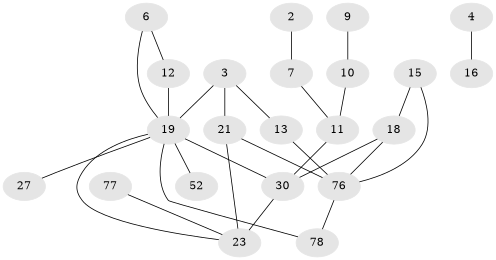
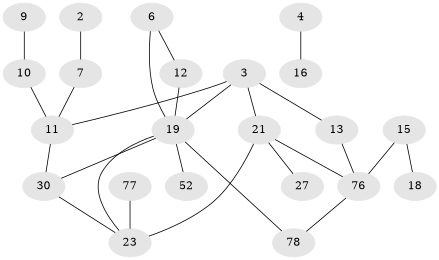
  graph {
    node [color=gray90 style=filled]
    edge [weight=1.0]
    2
    7
    11
    3
    13
    19
    21
    n8 [label=30]
    n9 [label=76]
    23
    n11 [label=52]
    27
    n13 [label=78]
    4
    16
    6
    12
    10
    9
    15
    18
    n22 [label=77]
    2 -- 7
    7 -- 11
    11 -- n8
+   3 -- 11
    3 -- 13
    3 -- 19
    3 -- 21
    13 -- n9
    19 -- n8 [weight=2.0]
    19 -- 23
    19 -- n11
-   19 -- 27
+   21 -- 27
    19 -- n13
    21 -- n9
    21 -- 23 [weight=2.0]
    n8 -- 23
    n9 -- n13
    4 -- 16
    6 -- 19
    6 -- 12
    12 -- 19
    10 -- 11
    9 -- 10
    15 -- n9
    15 -- 18
-   18 -- n8
-   18 -- n9
    n22 -- 23
  }
